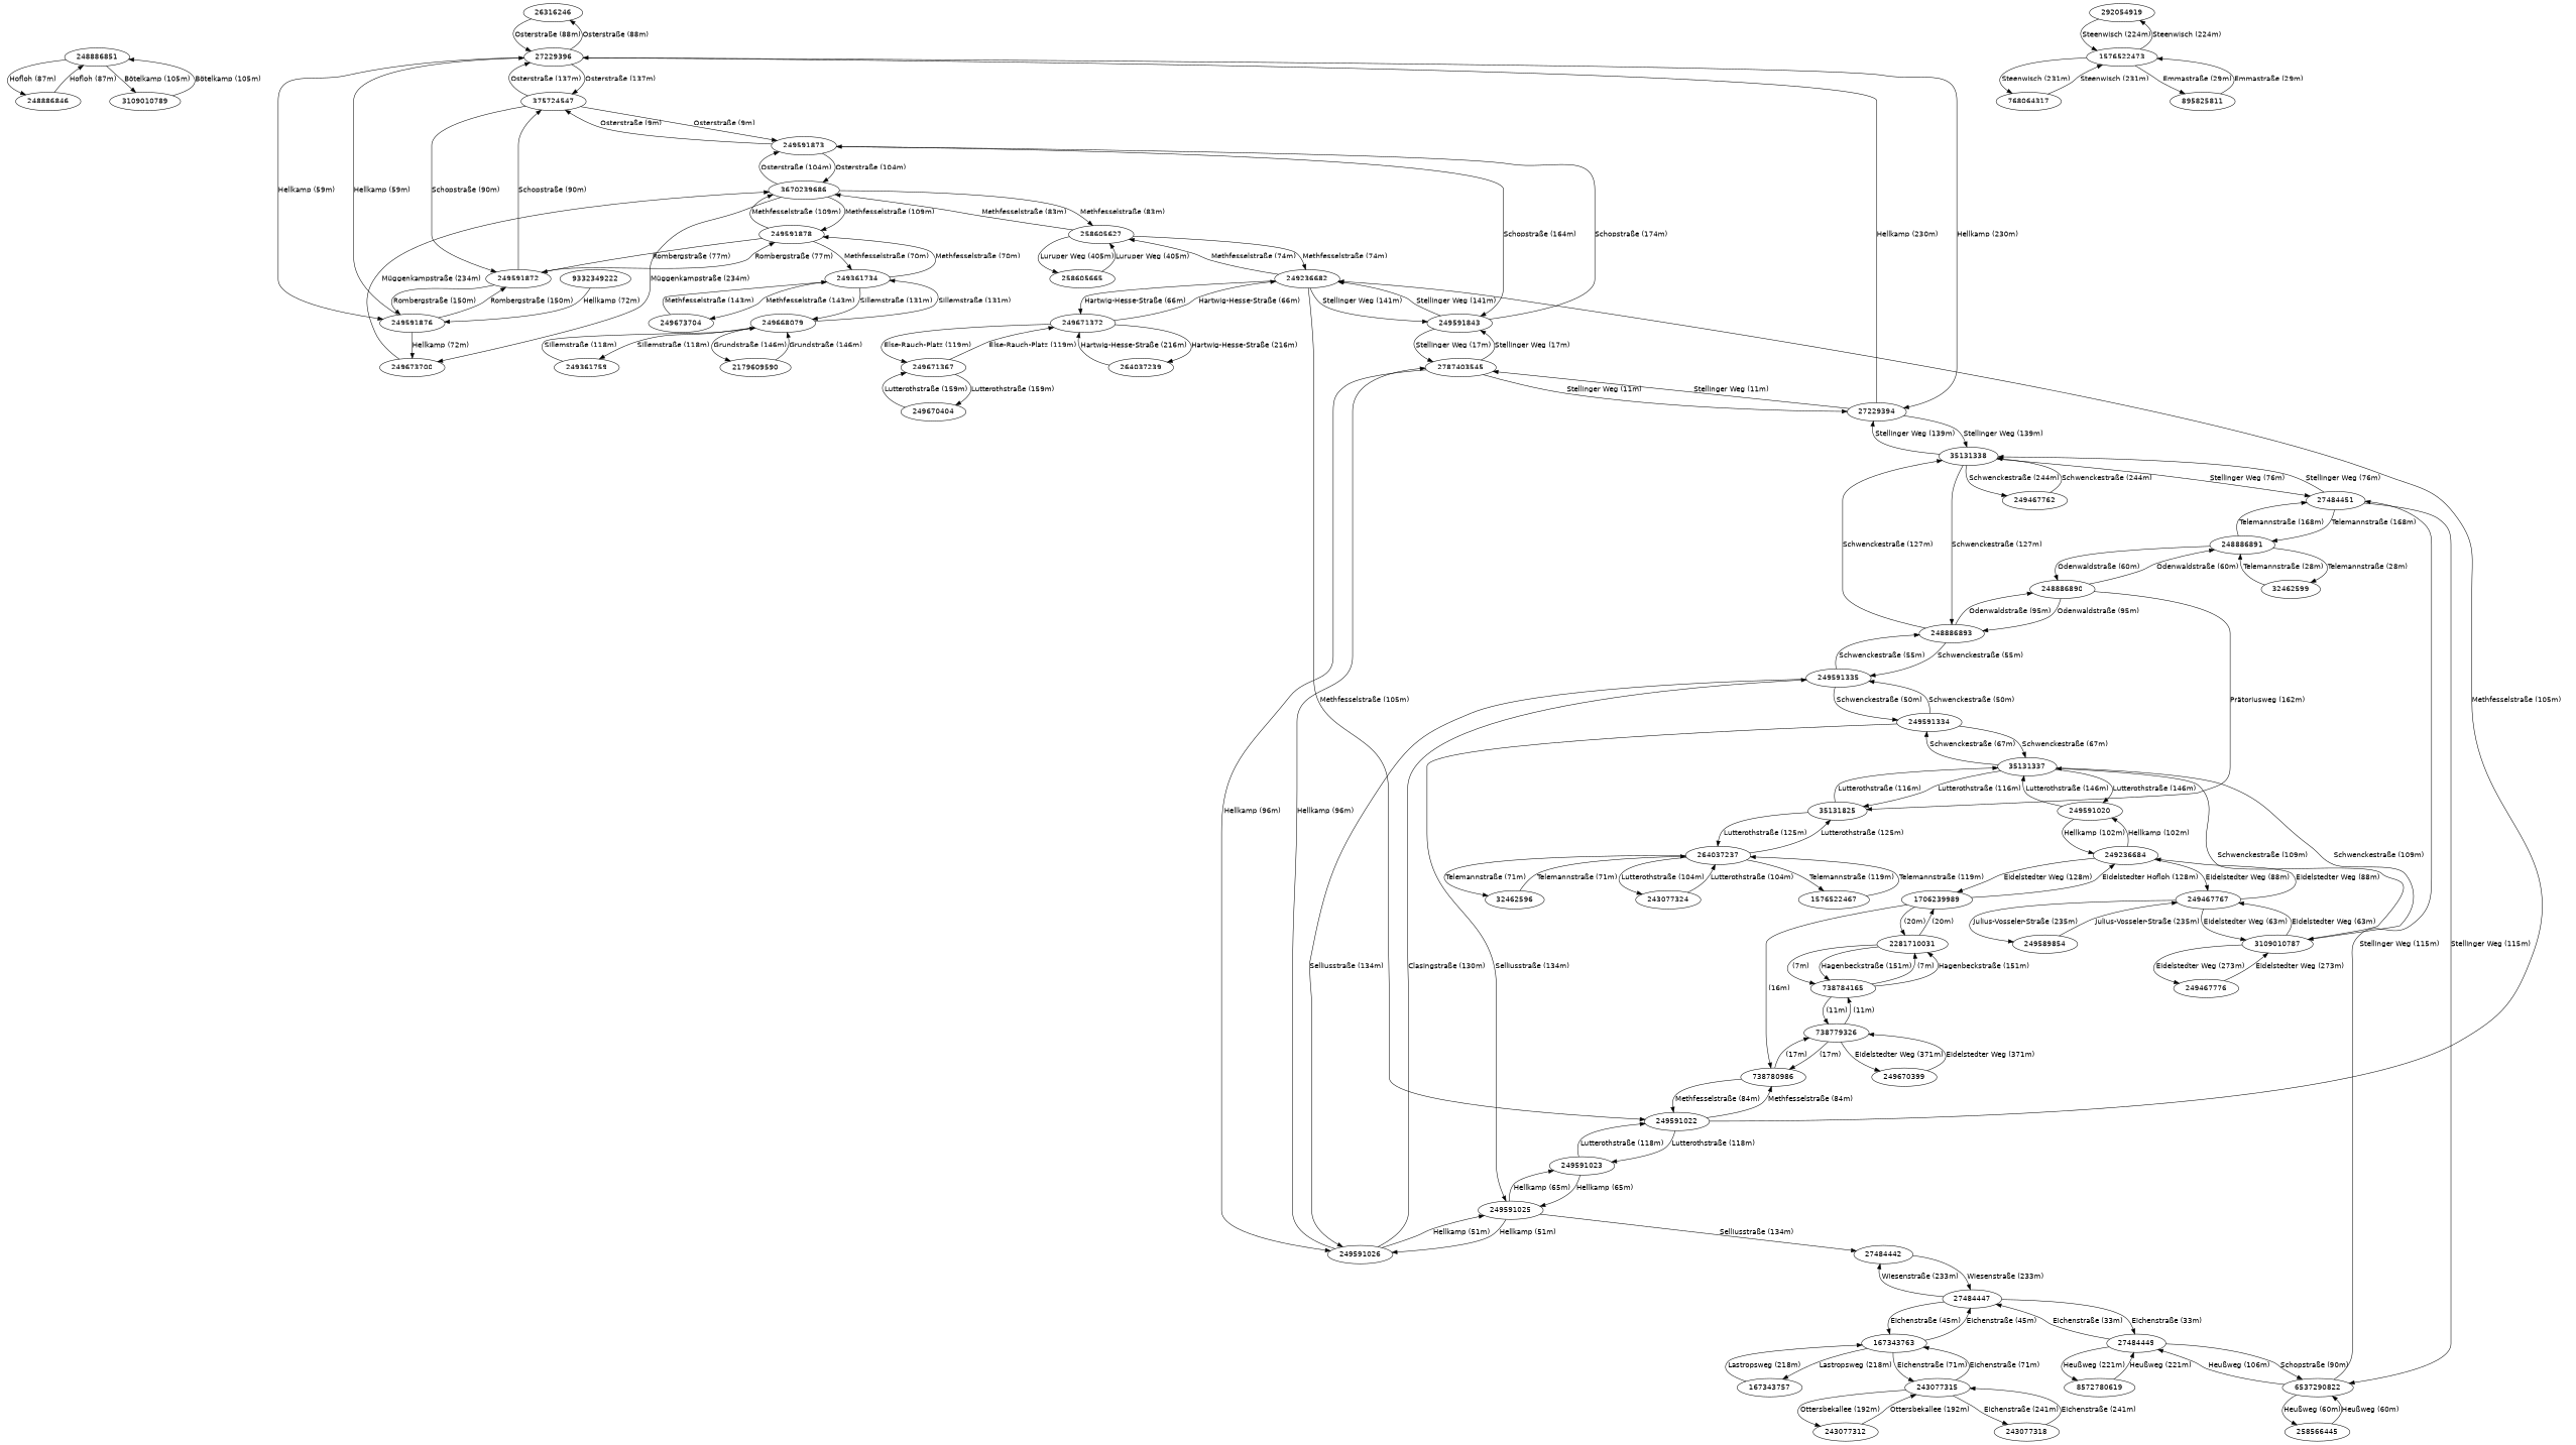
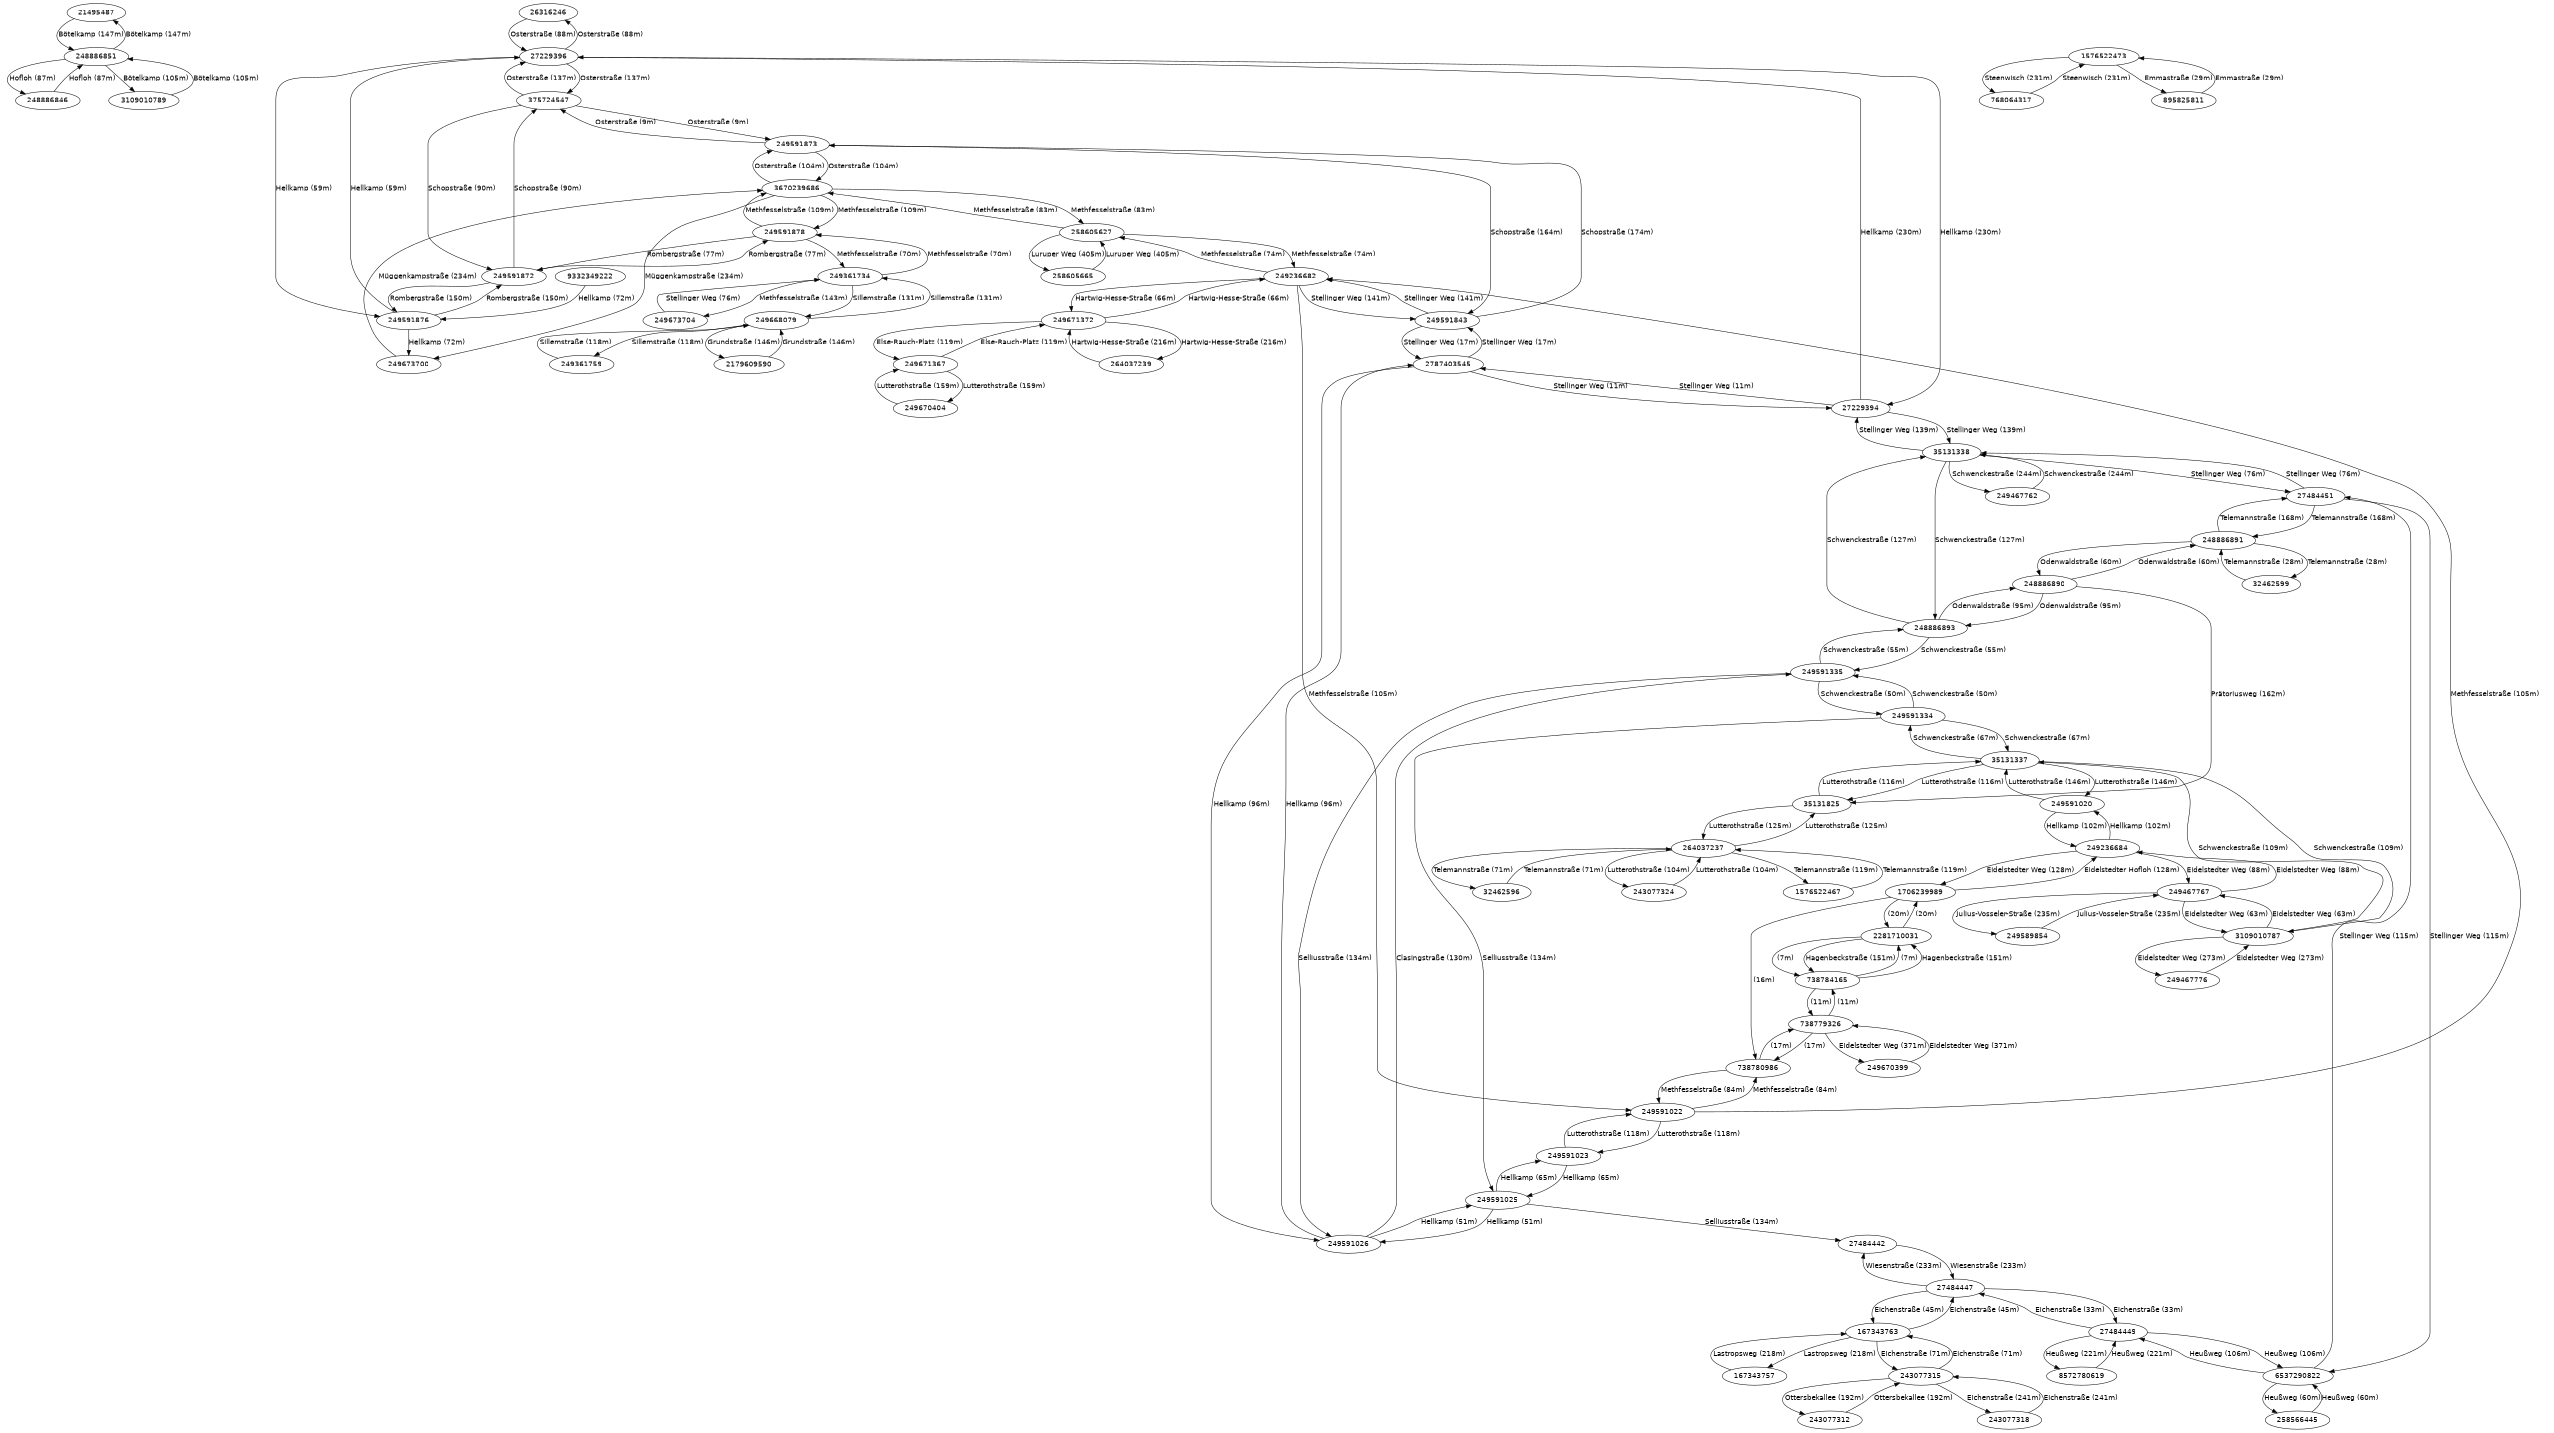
  digraph {
    fontname="DejaVu Sans"
    node [fontname="DejaVu Sans"]
    edge [fontname="DejaVu Sans"]
+   n1 [label=21495487]
    n2 [label=248886851]
    n3 [label=248886846]
    n4 [label=3109010789]
    n5 [label=26316246]
    n6 [label=27229396]
    n7 [label=27229394]
    n8 [label=249591876]
    n9 [label=375724547]
    n10 [label=35131338]
    n11 [label=2787403545]
    n12 [label=27484451]
    n13 [label=248886893]
    n14 [label=249467762]
    n15 [label=249591843]
    n16 [label=249591026]
    n17 [label=249591872]
    n18 [label=249673700]
    n19 [label=249591873]
    n20 [label=27484442]
    n21 [label=27484447]
    n22 [label=27484449]
    n23 [label=167343763]
    n24 [label=6537290822]
    n25 [label=8572780619]
    n26 [label=167343757]
    n27 [label=243077315]
    n28 [label=258566445]
    n29 [label=248886891]
    n30 [label=32462599]
    n31 [label=248886890]
    n32 [label=32462596]
    n33 [label=264037237]
    n34 [label=35131825]
    n35 [label=243077324]
    n36 [label=1576522467]
    n37 [label=35131337]
    n38 [label=249591020]
    n39 [label=249591334]
    n40 [label=3109010787]
    n41 [label=249236684]
    n42 [label=249591335]
    n43 [label=249591025]
    n44 [label=249467767]
    n45 [label=249467776]
    n46 [label=243077312]
    n47 [label=243077318]
    n48 [label=249236682]
    n49 [label=249591022]
    n50 [label=249671372]
    n51 [label=258605627]
    n52 [label=249591023]
    n53 [label=738780986]
    n54 [label=249671367]
    n55 [label=264037239]
    n56 [label=3670239686]
    n57 [label=258605665]
    n58 [label=1706239989]
    n59 [label=249589854]
    n60 [label=2281710031]
    n61 [label=249361734]
    n62 [label=249591878]
    n63 [label=249668079]
    n64 [label=249673704]
    n65 [label=249361759]
    n66 [label=2179609590]
    n67 [label=738779326]
    n68 [label=9332349222]
    n69 [label=249670399]
    n70 [label=738784165]
    n71 [label=249670404]
-   n72 [label=292054919]
    n73 [label=1576522473]
    n74 [label=768064317]
    n75 [label=895825811]
+   n1 -> n2 [label="Bötelkamp (147m)"]
+   n2 -> n1 [label="Bötelkamp (147m)"]
    n2 -> n3 [label="Hofloh (87m)"]
    n2 -> n4 [label="Bötelkamp (105m)"]
    n3 -> n2 [label="Hofloh (87m)"]
    n4 -> n2 [label="Bötelkamp (105m)"]
    n5 -> n6 [label="Osterstraße (88m)"]
    n6 -> n5 [label="Osterstraße (88m)"]
    n6 -> n7 [label="Hellkamp (230m)"]
    n6 -> n8 [label="Hellkamp (59m)"]
    n6 -> n9 [label="Osterstraße (137m)"]
    n7 -> n6 [label="Hellkamp (230m)"]
    n7 -> n10 [label="Stellinger Weg (139m)"]
    n7 -> n11 [label="Stellinger Weg (11m)"]
    n8 -> n6 [label="Hellkamp (59m)"]
    n8 -> n17 [label="Rombergstraße (150m)"]
    n8 -> n18 [label="Hellkamp (72m)"]
    n9 -> n6 [label="Osterstraße (137m)"]
    n9 -> n17 [label="Schopstraße (90m)"]
    n9 -> n19 [label="Osterstraße (9m)"]
    n10 -> n7 [label="Stellinger Weg (139m)"]
    n10 -> n12 [label="Stellinger Weg (76m)"]
    n10 -> n13 [label="Schwenckestraße (127m)"]
    n10 -> n14 [label="Schwenckestraße (244m)"]
    n11 -> n7 [label="Stellinger Weg (11m)"]
    n11 -> n15 [label="Stellinger Weg (17m)"]
    n11 -> n16 [label="Hellkamp (96m)"]
    n12 -> n10 [label="Stellinger Weg (76m)"]
    n12 -> n24 [label="Stellinger Weg (115m)"]
    n12 -> n29 [label="Telemannstraße (168m)"]
    n13 -> n10 [label="Schwenckestraße (127m)"]
    n13 -> n31 [label="Odenwaldstraße (95m)"]
    n13 -> n42 [label="Schwenckestraße (55m)"]
    n14 -> n10 [label="Schwenckestraße (244m)"]
    n15 -> n11 [label="Stellinger Weg (17m)"]
    n15 -> n19 [label="Schopstraße (174m)"]
    n15 -> n48 [label="Stellinger Weg (141m)"]
    n16 -> n11 [label="Hellkamp (96m)"]
    n16 -> n42 [label="Clasingstraße (130m)"]
    n16 -> n43 [label="Hellkamp (51m)"]
    n17 -> n8 [label="Rombergstraße (150m)"]
    n17 -> n9 [label="Schopstraße (90m)"]
    n17 -> n62 [label="Rombergstraße (77m)"]
    n18 -> n56 [label="Müggenkampstraße (234m)"]
    n19 -> n9 [label="Osterstraße (9m)"]
    n19 -> n15 [label="Schopstraße (164m)"]
    n19 -> n56 [label="Osterstraße (104m)"]
    n20 -> n21 [label="Wiesenstraße (233m)"]
    n21 -> n20 [label="Wiesenstraße (233m)"]
    n21 -> n22 [label="Eichenstraße (33m)"]
    n21 -> n23 [label="Eichenstraße (45m)"]
    n22 -> n21 [label="Eichenstraße (33m)"]
-   n22 -> n24 [label="Schopstraße (90m)"]
+   n22 -> n24 [label="Heußweg (106m)"]
    n22 -> n25 [label="Heußweg (221m)"]
    n23 -> n21 [label="Eichenstraße (45m)"]
    n23 -> n26 [label="Lastropsweg (218m)"]
    n23 -> n27 [label="Eichenstraße (71m)"]
    n24 -> n12 [label="Stellinger Weg (115m)"]
    n24 -> n22 [label="Heußweg (106m)"]
    n24 -> n28 [label="Heußweg (60m)"]
    n25 -> n22 [label="Heußweg (221m)"]
    n26 -> n23 [label="Lastropsweg (218m)"]
    n27 -> n23 [label="Eichenstraße (71m)"]
    n27 -> n46 [label="Ottersbekallee (192m)"]
    n27 -> n47 [label="Eichenstraße (241m)"]
    n28 -> n24 [label="Heußweg (60m)"]
    n29 -> n12 [label="Telemannstraße (168m)"]
    n29 -> n30 [label="Telemannstraße (28m)"]
    n29 -> n31 [label="Odenwaldstraße (60m)"]
    n30 -> n29 [label="Telemannstraße (28m)"]
    n31 -> n13 [label="Odenwaldstraße (95m)"]
    n31 -> n29 [label="Odenwaldstraße (60m)"]
    n31 -> n34 [label="Prätoriusweg (162m)"]
    n32 -> n33 [label="Telemannstraße (71m)"]
    n33 -> n32 [label="Telemannstraße (71m)"]
    n33 -> n34 [label="Lutterothstraße (125m)"]
    n33 -> n35 [label="Lutterothstraße (104m)"]
    n33 -> n36 [label="Telemannstraße (119m)"]
    n34 -> n33 [label="Lutterothstraße (125m)"]
    n34 -> n37 [label="Lutterothstraße (116m)"]
    n35 -> n33 [label="Lutterothstraße (104m)"]
    n36 -> n33 [label="Telemannstraße (119m)"]
    n37 -> n34 [label="Lutterothstraße (116m)"]
    n37 -> n38 [label="Lutterothstraße (146m)"]
    n37 -> n39 [label="Schwenckestraße (67m)"]
    n37 -> n40 [label="Schwenckestraße (109m)"]
    n38 -> n37 [label="Lutterothstraße (146m)"]
    n38 -> n41 [label="Hellkamp (102m)"]
    n39 -> n37 [label="Schwenckestraße (67m)"]
    n39 -> n42 [label="Schwenckestraße (50m)"]
    n39 -> n43 [label="Selliusstraße (134m)"]
    n40 -> n37 [label="Schwenckestraße (109m)"]
    n40 -> n44 [label="Eidelstedter Weg (63m)"]
    n40 -> n45 [label="Eidelstedter Weg (273m)"]
    n41 -> n38 [label="Hellkamp (102m)"]
    n41 -> n44 [label="Eidelstedter Weg (88m)"]
    n41 -> n58 [label="Eidelstedter Weg (128m)"]
    n42 -> n13 [label="Schwenckestraße (55m)"]
    n42 -> n16 [label="Selliusstraße (134m)"]
    n42 -> n39 [label="Schwenckestraße (50m)"]
    n43 -> n16 [label="Hellkamp (51m)"]
    n43 -> n20 [label="Selliusstraße (134m)"]
    n43 -> n52 [label="Hellkamp (65m)"]
    n44 -> n40 [label="Eidelstedter Weg (63m)"]
    n44 -> n41 [label="Eidelstedter Weg (88m)"]
    n44 -> n59 [label="Julius-Vosseler-Straße (235m)"]
    n45 -> n40 [label="Eidelstedter Weg (273m)"]
    n46 -> n27 [label="Ottersbekallee (192m)"]
    n47 -> n27 [label="Eichenstraße (241m)"]
    n48 -> n15 [label="Stellinger Weg (141m)"]
    n48 -> n49 [label="Methfesselstraße (105m)"]
    n48 -> n50 [label="Hartwig-Hesse-Straße (66m)"]
    n48 -> n51 [label="Methfesselstraße (74m)"]
    n49 -> n48 [label="Methfesselstraße (105m)"]
    n49 -> n52 [label="Lutterothstraße (118m)"]
    n49 -> n53 [label="Methfesselstraße (84m)"]
    n50 -> n48 [label="Hartwig-Hesse-Straße (66m)"]
    n50 -> n54 [label="Else-Rauch-Platz (119m)"]
    n50 -> n55 [label="Hartwig-Hesse-Straße (216m)"]
    n51 -> n48 [label="Methfesselstraße (74m)"]
    n51 -> n56 [label="Methfesselstraße (83m)"]
    n51 -> n57 [label="Luruper Weg (405m)"]
    n52 -> n43 [label="Hellkamp (65m)"]
    n52 -> n49 [label="Lutterothstraße (118m)"]
    n53 -> n49 [label="Methfesselstraße (84m)"]
    n53 -> n67 [label=" (17m)"]
    n54 -> n50 [label="Else-Rauch-Platz (119m)"]
    n54 -> n71 [label="Lutterothstraße (159m)"]
    n55 -> n50 [label="Hartwig-Hesse-Straße (216m)"]
    n56 -> n18 [label="Müggenkampstraße (234m)"]
    n56 -> n19 [label="Osterstraße (104m)"]
    n56 -> n51 [label="Methfesselstraße (83m)"]
    n56 -> n62 [label="Methfesselstraße (109m)"]
    n57 -> n51 [label="Luruper Weg (405m)"]
    n58 -> n41 [label="Eidelstedter Hofloh (128m)"]
    n58 -> n53 [label=" (16m)"]
    n58 -> n60 [label=" (20m)"]
    n59 -> n44 [label="Julius-Vosseler-Straße (235m)"]
    n60 -> n58 [label=" (20m)"]
    n60 -> n70 [label=" (7m)"]
    n60 -> n70 [label="Hagenbeckstraße (151m)"]
    n61 -> n62 [label="Methfesselstraße (70m)"]
    n61 -> n63 [label="Sillemstraße (131m)"]
    n61 -> n64 [label="Methfesselstraße (143m)"]
    n62 -> n17 [label="Rombergstraße (77m)"]
    n62 -> n56 [label="Methfesselstraße (109m)"]
    n62 -> n61 [label="Methfesselstraße (70m)"]
    n63 -> n61 [label="Sillemstraße (131m)"]
    n63 -> n65 [label="Sillemstraße (118m)"]
    n63 -> n66 [label="Grundstraße (146m)"]
-   n64 -> n61 [label="Methfesselstraße (143m)"]
+   n64 -> n61 [label="Stellinger Weg (76m)"]
    n65 -> n63 [label="Sillemstraße (118m)"]
    n66 -> n63 [label="Grundstraße (146m)"]
    n67 -> n53 [label=" (17m)"]
    n67 -> n69 [label="Eidelstedter Weg (371m)"]
    n67 -> n70 [label=" (11m)"]
    n68 -> n8 [label="Hellkamp (72m)"]
    n69 -> n67 [label="Eidelstedter Weg (371m)"]
    n70 -> n60 [label=" (7m)"]
    n70 -> n60 [label="Hagenbeckstraße (151m)"]
    n70 -> n67 [label=" (11m)"]
    n71 -> n54 [label="Lutterothstraße (159m)"]
-   n72 -> n73 [label="Steenwisch (224m)"]
-   n73 -> n72 [label="Steenwisch (224m)"]
    n73 -> n74 [label="Steenwisch (231m)"]
    n73 -> n75 [label="Emmastraße (29m)"]
    n74 -> n73 [label="Steenwisch (231m)"]
    n75 -> n73 [label="Emmastraße (29m)"]
  }
